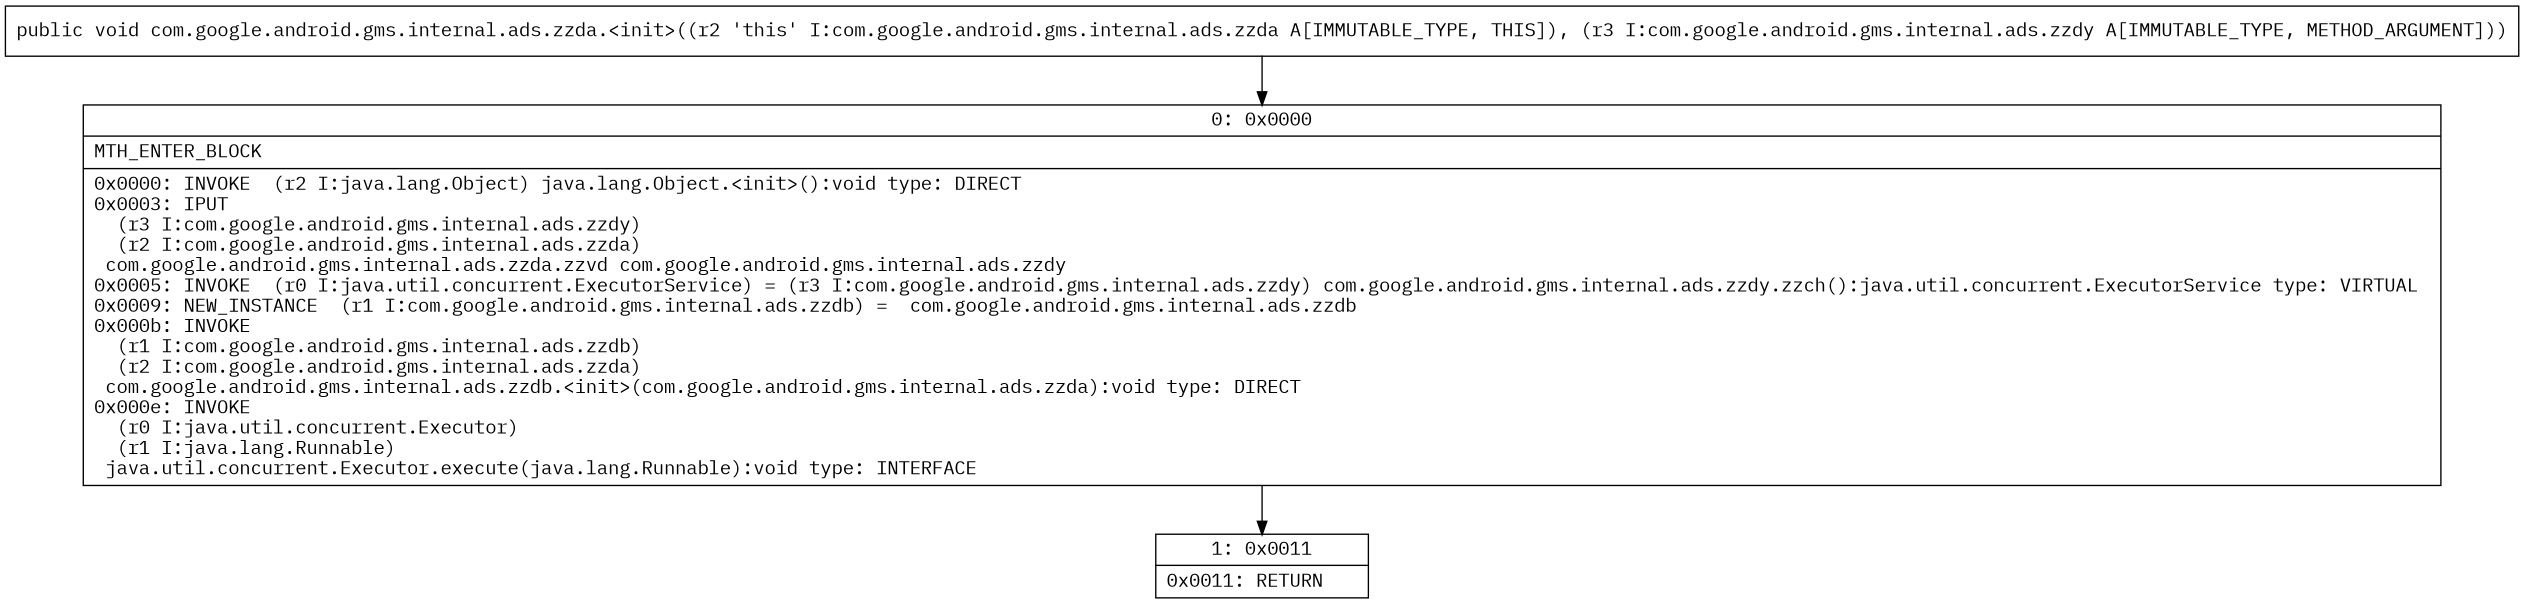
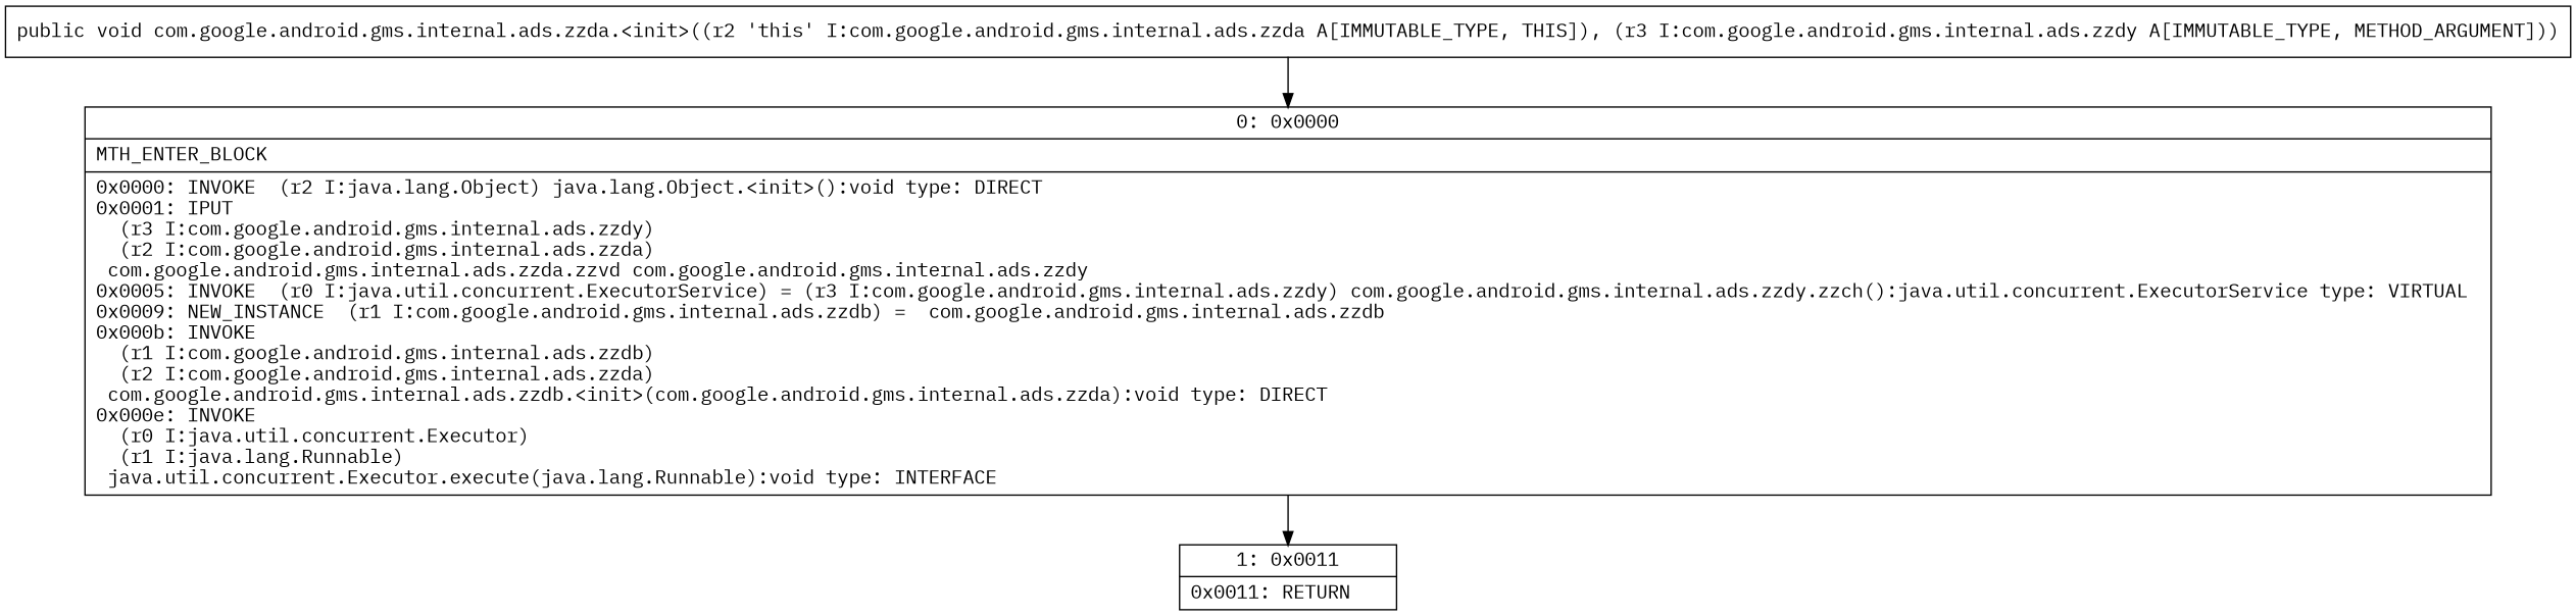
  digraph {
    fontname="IBM Plex Mono"
    node [shape=record fontname="IBM Plex Mono"]
    edge [fontname="IBM Plex Mono"]
-   n1 [label="{0\:\ 0x0000|MTH_ENTER_BLOCK\l|0x0000: INVOKE  (r2 I:java.lang.Object) java.lang.Object.\<init\>():void type: DIRECT \l0x0003: IPUT  \l  (r3 I:com.google.android.gms.internal.ads.zzdy)\l  (r2 I:com.google.android.gms.internal.ads.zzda)\l com.google.android.gms.internal.ads.zzda.zzvd com.google.android.gms.internal.ads.zzdy \l0x0005: INVOKE  (r0 I:java.util.concurrent.ExecutorService) = (r3 I:com.google.android.gms.internal.ads.zzdy) com.google.android.gms.internal.ads.zzdy.zzch():java.util.concurrent.ExecutorService type: VIRTUAL \l0x0009: NEW_INSTANCE  (r1 I:com.google.android.gms.internal.ads.zzdb) =  com.google.android.gms.internal.ads.zzdb \l0x000b: INVOKE  \l  (r1 I:com.google.android.gms.internal.ads.zzdb)\l  (r2 I:com.google.android.gms.internal.ads.zzda)\l com.google.android.gms.internal.ads.zzdb.\<init\>(com.google.android.gms.internal.ads.zzda):void type: DIRECT \l0x000e: INVOKE  \l  (r0 I:java.util.concurrent.Executor)\l  (r1 I:java.lang.Runnable)\l java.util.concurrent.Executor.execute(java.lang.Runnable):void type: INTERFACE \l}"]
+   n1 [label="{0\:\ 0x0000|MTH_ENTER_BLOCK\l|0x0000: INVOKE  (r2 I:java.lang.Object) java.lang.Object.\<init\>():void type: DIRECT \l0x0001: IPUT  \l  (r3 I:com.google.android.gms.internal.ads.zzdy)\l  (r2 I:com.google.android.gms.internal.ads.zzda)\l com.google.android.gms.internal.ads.zzda.zzvd com.google.android.gms.internal.ads.zzdy \l0x0005: INVOKE  (r0 I:java.util.concurrent.ExecutorService) = (r3 I:com.google.android.gms.internal.ads.zzdy) com.google.android.gms.internal.ads.zzdy.zzch():java.util.concurrent.ExecutorService type: VIRTUAL \l0x0009: NEW_INSTANCE  (r1 I:com.google.android.gms.internal.ads.zzdb) =  com.google.android.gms.internal.ads.zzdb \l0x000b: INVOKE  \l  (r1 I:com.google.android.gms.internal.ads.zzdb)\l  (r2 I:com.google.android.gms.internal.ads.zzda)\l com.google.android.gms.internal.ads.zzdb.\<init\>(com.google.android.gms.internal.ads.zzda):void type: DIRECT \l0x000e: INVOKE  \l  (r0 I:java.util.concurrent.Executor)\l  (r1 I:java.lang.Runnable)\l java.util.concurrent.Executor.execute(java.lang.Runnable):void type: INTERFACE \l}"]
    n2 [label="{1\:\ 0x0011|0x0011: RETURN   \l}"]
    n3 [label="{public void com.google.android.gms.internal.ads.zzda.\<init\>((r2 'this' I:com.google.android.gms.internal.ads.zzda A[IMMUTABLE_TYPE, THIS]), (r3 I:com.google.android.gms.internal.ads.zzdy A[IMMUTABLE_TYPE, METHOD_ARGUMENT])) }"]
    n1 -> n2
    n3 -> n1
  }
